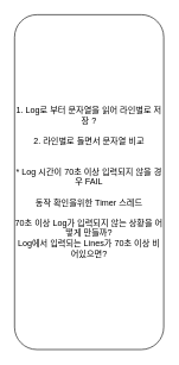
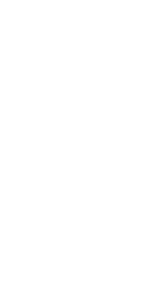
  <mxCell id="0" />
  <mxCell id="1" parent="0" />
- <mxCell id="2" value="1. Log로 부터 문자열을 읽어 라인별로 저장 ?&lt;br&gt;&lt;br&gt;2. 라인별로 돌면서 문자열 비교&lt;br&gt;&lt;br&gt;&lt;br&gt;* Log 시간이 70초 이상 입력되지 않을 경우 FAIL&lt;br&gt;&lt;br&gt;동작 확인을위한 Timer 스레드&lt;br&gt;&lt;br&gt;70초 이상 Log가 입력되지 않는 상황을 어떻게 만들까?&lt;br&gt;Log에서 입력되는 Lines가 70초 이상 비어있으면?" style="rounded=1;whiteSpace=wrap;html=1;fontSize=12;glass=0;strokeWidth=1;shadow=0;" parent="1" vertex="1"><mxGeometry x="20" y="20" width="210" height="470" as="geometry" /></mxCell>
